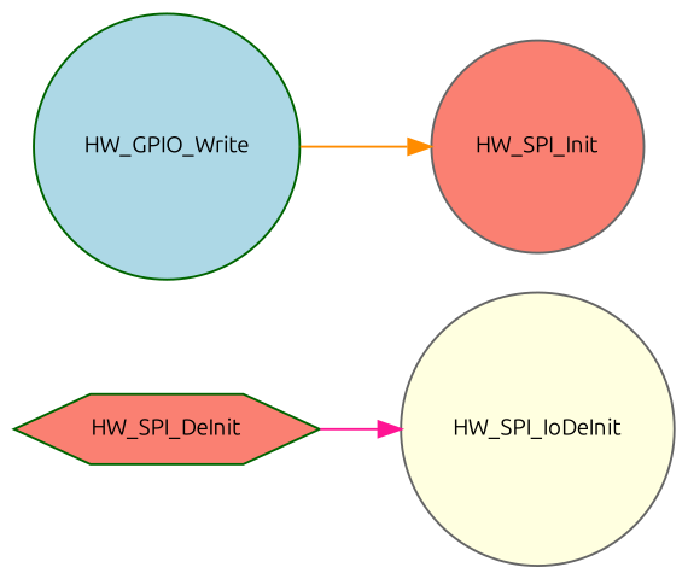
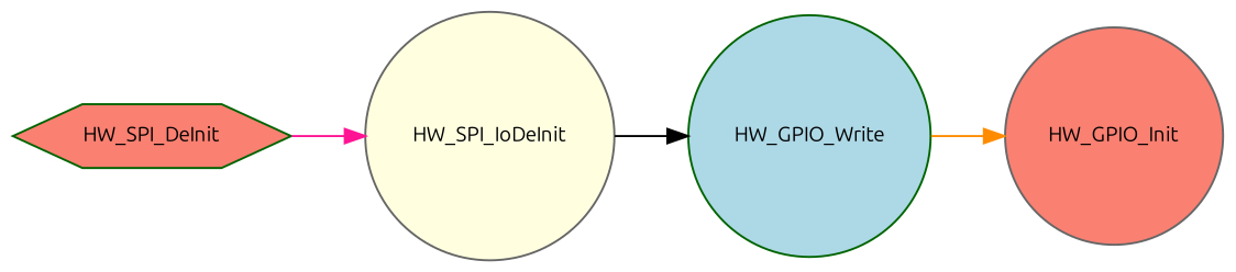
  digraph {
    fontname=Ubuntu
    rankdir=LR
    node [color=darkgreen fillcolor=salmon fontname=Ubuntu fontsize=10 shape=circle style=filled]
    edge [fontname=Ubuntu fontsize=10 labelfontname=Helvetica labelfontsize=10 style=solid]
    n1 [fontcolor=black height=0.2 label=HW_SPI_DeInit shape=hexagon width=0.4]
    n2 [color=gray40 fillcolor=lightyellow height=0.2 label=HW_SPI_IoDeInit width=0.4]
    n3 [fillcolor=lightblue height=0.2 label=HW_GPIO_Write width=0.4]
-   n4 [color=gray40 height=0.2 label=HW_SPI_Init width=0.4]
+   n4 [color=gray40 height=0.2 label=HW_GPIO_Init width=0.4]
    n1 -> n2 [color=deeppink]
+   n2 -> n3 [color=black]
    n3 -> n4 [color=darkorange]
  }
